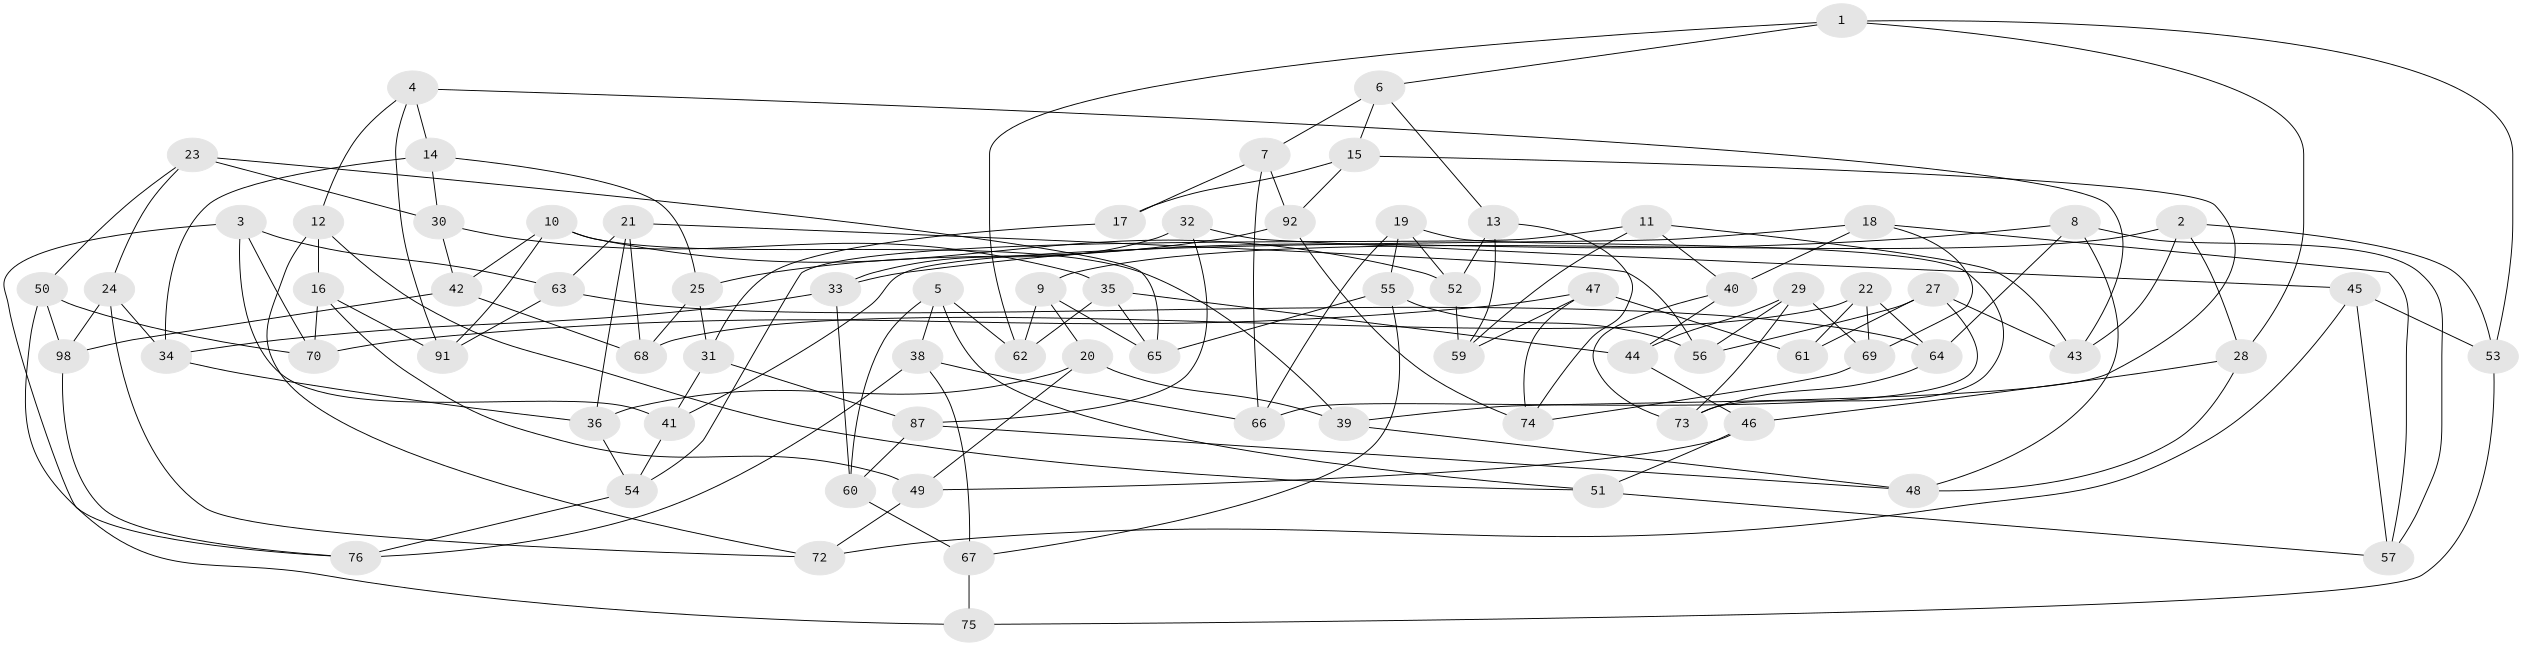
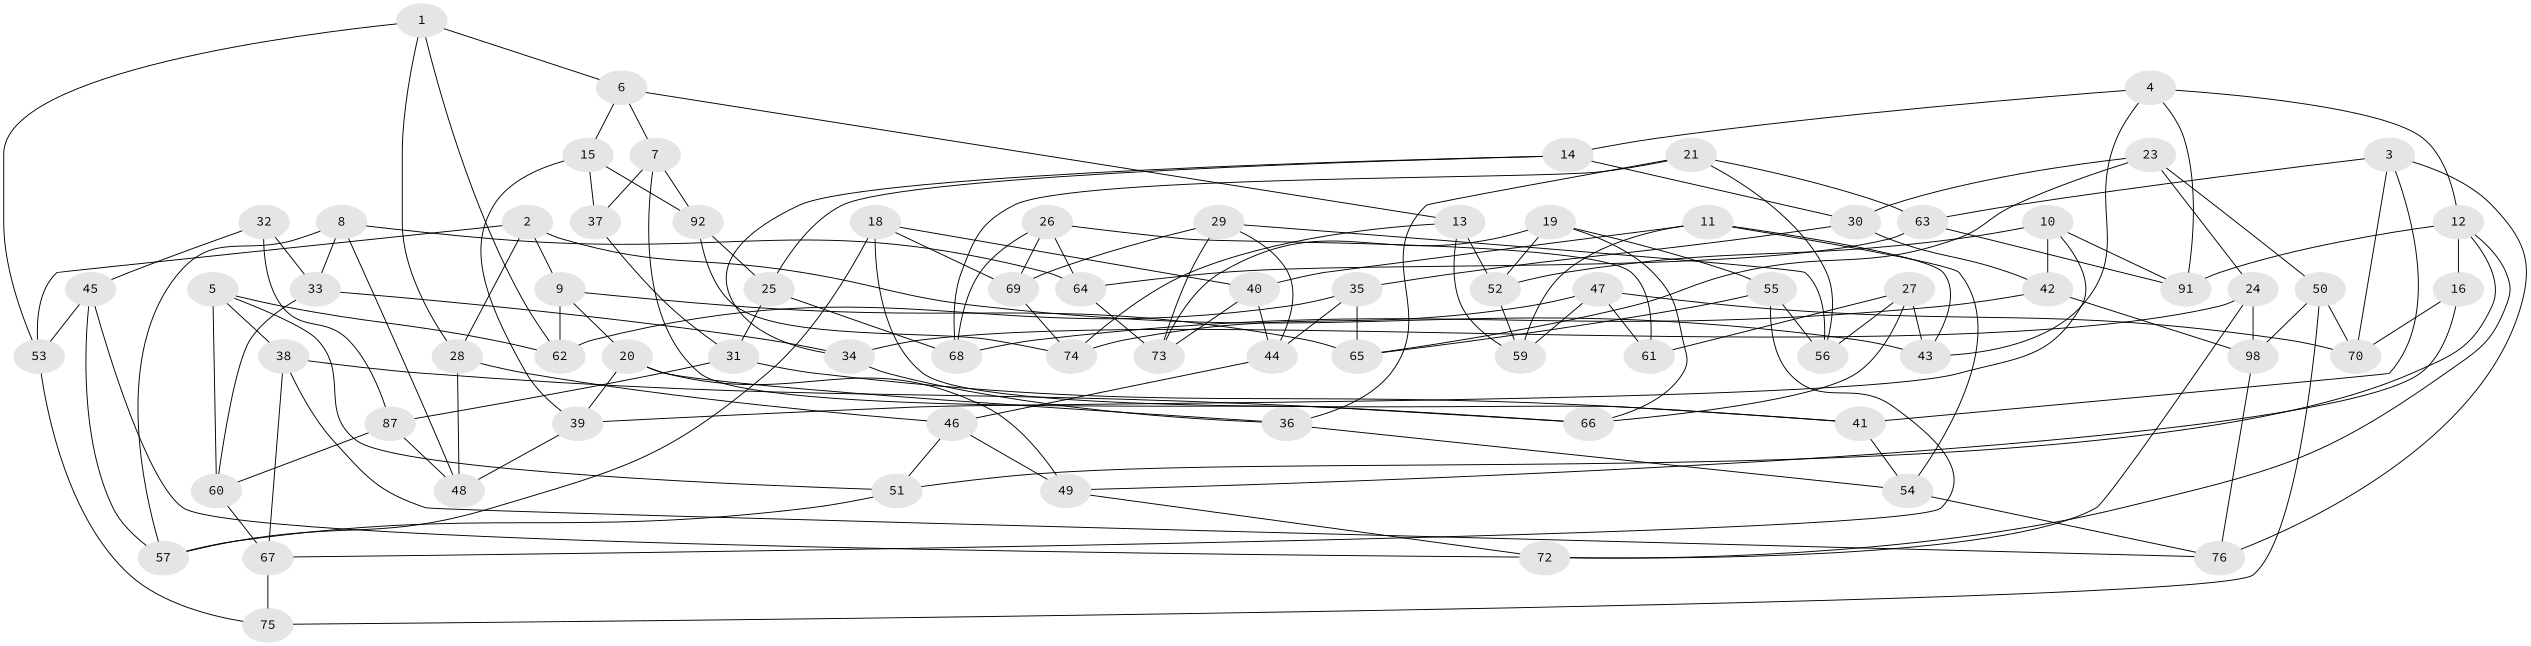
  graph {
    fontname="Source Code Pro"
    node [color=gray90 fontname="Source Code Pro" style=filled]
    edge [fontname="Source Code Pro"]
    1
    6
    28
    53
    62
    7
    13
    15
    48
    46
    75
    2
    9
    43
    20
    65
    3
    41
    63
    70
    76
    54
    n23 [label=91]
    64
    4
    12
    14
    51
    16
    72
    25
    30
    34
    5
    38
    60
    66
    67
    57
-   17
+   17 [label=37]
    n41 [label=92]
    52
    59
    74
    39
    31
    8
    33
    73
    49
    36
    10
    42
    68
    n55 [label=98]
    11
    40
    44
    35
    n60 [label=87]
    18
    69
    19
    55
    56
    21
    23
    24
    50
-   26 [label=22]
+   26
    61
    27
    29
    32
    45
    47
    1 -- 6
    1 -- 28
    1 -- 53
    1 -- 62
    6 -- 7
    6 -- 13
    6 -- 15
    28 -- 48
    28 -- 46
    53 -- 75
    7 -- 66
    7 -- 17
    7 -- n41
    13 -- 52
    13 -- 59
    13 -- 74
    15 -- 17
    15 -- n41
    15 -- 39
    46 -- 51
    46 -- 49
    2 -- 28
    2 -- 53
    2 -- 9
    2 -- 43
    9 -- 62
    9 -- 20
    9 -- 65
    20 -- 39
    20 -- 49
    20 -- 36
    3 -- 41
    3 -- 63
    3 -- 70
    3 -- 76
    41 -- 54
    63 -- n23
    63 -- 64
    54 -- 76
    64 -- 73
    4 -- 43
    4 -- n23
    4 -- 12
    4 -- 14
    12 -- 51
    12 -- 16
    12 -- 72
    14 -- 25
    14 -- 30
    14 -- 34
    51 -- 57
    16 -- 70
-   16 -- n23
+   12 -- n23
    16 -- 49
    25 -- 31
    25 -- 68
    30 -- 42
    30 -- 35
    34 -- 36
    5 -- 62
    5 -- 51
    5 -- 38
    5 -- 60
    38 -- 76
    38 -- 66
    38 -- 67
    60 -- 67
    67 -- 75
    17 -- 31
    n41 -- 25
    n41 -- 74
    52 -- 59
    39 -- 48
    31 -- 41
    31 -- n60
    8 -- 48
    8 -- 64
    8 -- 57
    8 -- 33
    33 -- 34
    33 -- 60
    49 -- 72
    36 -- 54
    10 -- n23
    10 -- 52
    10 -- 39
    10 -- 42
    42 -- 68
    42 -- n55
    n55 -- 76
    11 -- 43
    11 -- 54
    11 -- 59
    11 -- 40
    40 -- 73
    40 -- 44
    44 -- 46
    35 -- 62
    35 -- 65
    35 -- 44
    n60 -- 48
    n60 -- 60
    18 -- 41
    18 -- 57
    18 -- 40
    18 -- 69
    69 -- 74
    19 -- 66
    19 -- 52
    19 -- 73
    19 -- 55
    55 -- 65
    55 -- 67
    55 -- 56
    21 -- 63
    21 -- 36
    21 -- 68
    21 -- 56
    23 -- 65
    23 -- 30
    23 -- 24
    23 -- 50
    24 -- 72
    24 -- 34
    24 -- n55
    50 -- 75
    50 -- 70
    50 -- n55
    26 -- 64
    26 -- 68
    26 -- 69
    26 -- 61
    27 -- 43
    27 -- 66
    27 -- 56
    27 -- 61
    29 -- 73
    29 -- 44
    29 -- 69
    29 -- 56
    32 -- 33
    32 -- n60
    32 -- 45
    45 -- 53
    45 -- 72
    45 -- 57
    47 -- 70
    47 -- 59
    47 -- 74
    47 -- 61
  }
